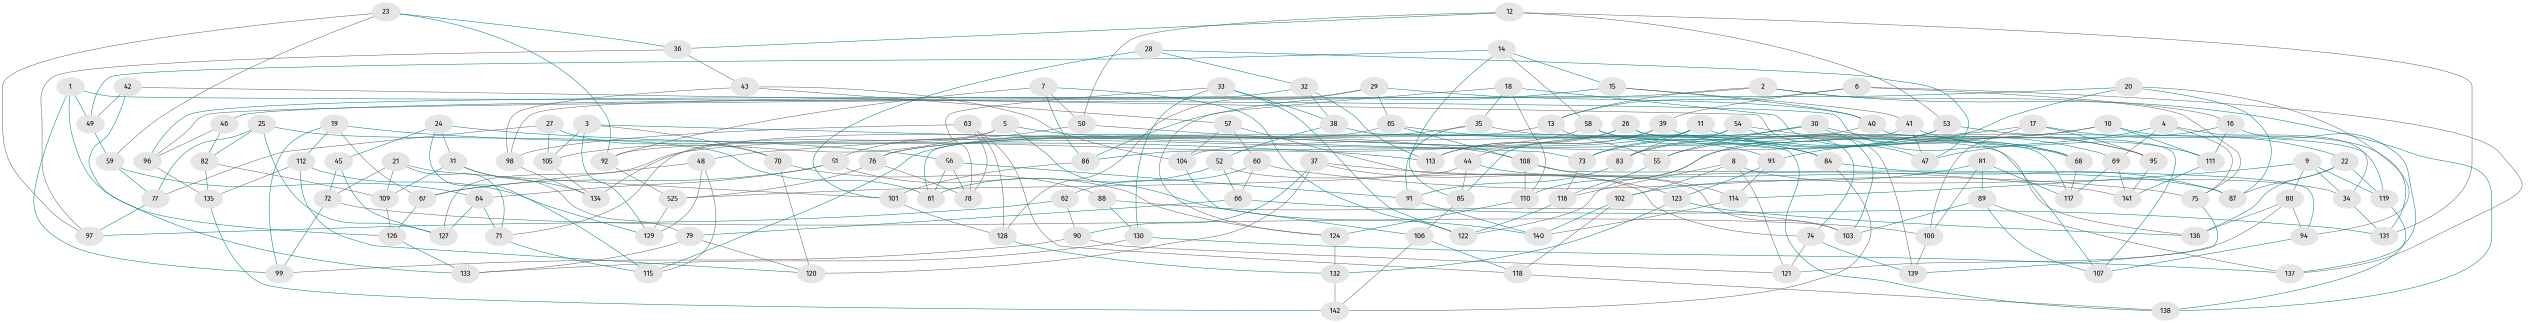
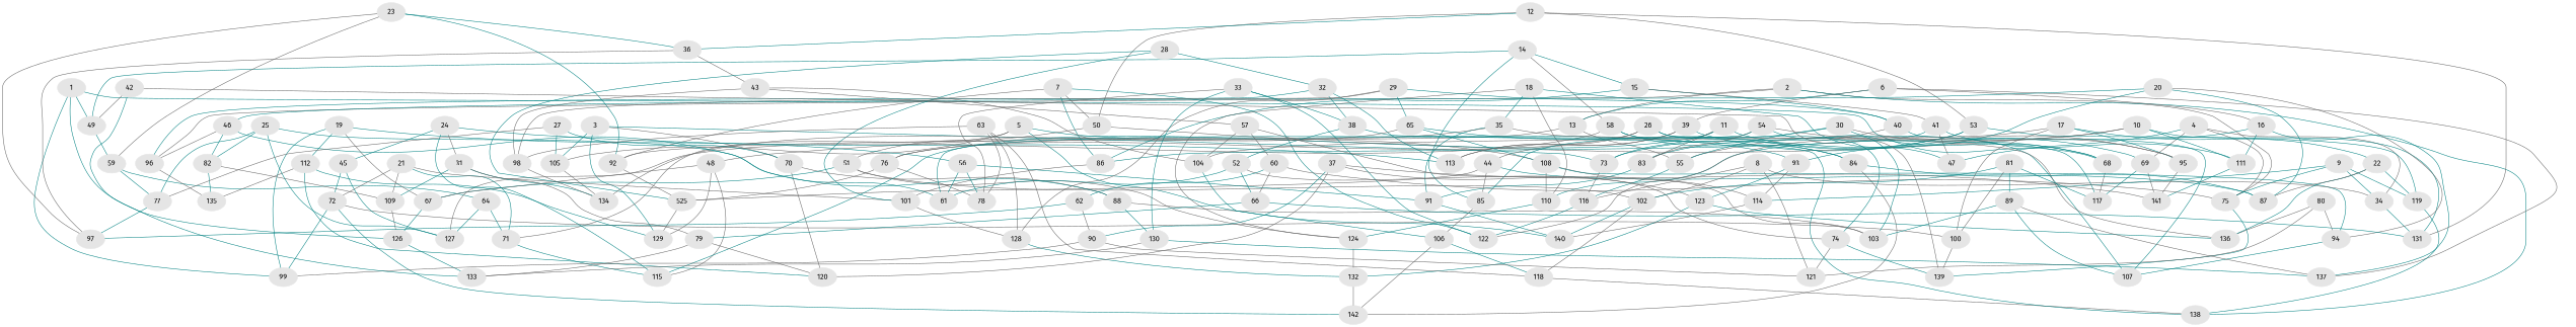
  graph {
    fontname="Fira Sans"
    node [color=gray90 fontname="Fira Sans" style=filled]
    edge [color=teal fontname="Fira Sans"]
    1
    49
    68
    99
    126
    59
    117
    133
    2
    13
    75
    96
    138
    92
    55
    139
    135
    3
    70
    73
    105
    129
    120
    88
    116
    134
    4
    34
    47
    69
    131
    141
    5
    71
    93
    140
    115
    114
    123
    6
    16
    39
    137
    111
    110
    113
    44
    7
    50
    86
    122
    51
    108
    101
    n55 [label=525]
    8
    102
    121
    118
    9
    80
    119
    94
    136
    10
    48
    67
    11
    83
    91
    12
    36
    53
    97
    43
    14
    15
    58
    85
    40
    41
    127
    107
    84
    106
    124
    17
    22
    95
    100
    104
    87
    18
    35
    76
    132
    19
    56
    112
    61
    78
    20
    46
    82
    21
    72
    109
    128
    23
    77
    64
    24
    31
    45
    79
    25
    26
    74
    27
    28
    32
    38
    62
    90
    29
    65
    98
    30
    52
    33
    130
    57
    37
    66
    42
    103
    60
    54
    142
    63
    81
    89
    1 -- 49
    1 -- 68
    1 -- 99
    1 -- 126
    49 -- 59
    68 -- 117 [color=gray40]
    126 -- 133
    59 -- 77
    59 -- 64
    2 -- 13 [color=gray40]
    2 -- 75 [color=gray40]
    2 -- 96 [color=gray40]
    2 -- 138
    13 -- 92 [color=gray40]
    13 -- 55 [color=gray40]
    75 -- 139
    96 -- 135 [color=gray40]
    92 -- n55 [color=gray40]
    55 -- 116
-   135 -- 142
+   72 -- 142
    3 -- 70 [color=gray40]
    3 -- 73
    3 -- 105
    3 -- 129
    70 -- 120 [color=gray40]
    70 -- 88 [color=gray40]
    73 -- 116 [color=gray40]
    105 -- 134 [color=gray40]
    88 -- 130
    88 -- 103 [color=gray40]
    116 -- 122
    4 -- 75 [color=gray40]
    4 -- 34 [color=gray40]
    4 -- 47
    4 -- 69 [color=gray40]
    34 -- 131
    69 -- 117
    69 -- 141 [color=gray40]
    5 -- 105 [color=gray40]
    5 -- 71 [color=gray40]
    5 -- 93
    5 -- 140
    71 -- 115
    93 -- 114 [color=gray40]
    93 -- 123
    114 -- 140 [color=gray40]
    123 -- 136
    123 -- 132
    6 -- 13
    6 -- 16 [color=gray40]
    6 -- 39 [color=gray40]
    6 -- 137 [color=gray40]
    16 -- 137
    16 -- 111
    16 -- 110
    39 -- 69
    39 -- 113 [color=gray40]
    39 -- 44 [color=gray40]
    111 -- 141
    110 -- 124
    44 -- n55 [color=gray40]
    44 -- 85 [color=gray40]
    44 -- 87
    7 -- 92 [color=gray40]
    7 -- 50 [color=gray40]
    7 -- 86
    7 -- 122
    50 -- 51 [color=gray40]
    50 -- 108 [color=gray40]
    86 -- 101 [color=gray40]
    51 -- 67
    51 -- 124 [color=gray40]
-   51 -- 64 [color=gray40]
+   51 -- 102 [color=gray40]
    108 -- 114 [color=gray40]
    108 -- 110 [color=gray40]
    108 -- 94
    101 -- 128 [color=gray40]
    n55 -- 129 [color=gray40]
    8 -- 116 [color=gray40]
    8 -- 34 [color=gray40]
    8 -- 102 [color=gray40]
    8 -- 121 [color=gray40]
    102 -- 140
    102 -- 118 [color=gray40]
    118 -- 138 [color=gray40]
    9 -- 34
    9 -- 114
-   9 -- 80
+   9 -- 75
    9 -- 119
    80 -- 121 [color=gray40]
    80 -- 94 [color=gray40]
    80 -- 136 [color=gray40]
    119 -- 138
    94 -- 107
    10 -- 55 [color=gray40]
    10 -- 131
    10 -- 111
    10 -- 48 [color=gray40]
    48 -- 129 [color=gray40]
    48 -- 115 [color=gray40]
    48 -- 67 [color=gray40]
    67 -- 126
    11 -- 68
    11 -- 73
    11 -- 115
    11 -- 83 [color=gray40]
    83 -- 91
    91 -- 140
    12 -- 131 [color=gray40]
    12 -- 50 [color=gray40]
    12 -- 36
    12 -- 53 [color=gray40]
    36 -- 97 [color=gray40]
    36 -- 43 [color=gray40]
    53 -- 73
    53 -- 119
    53 -- 83
    43 -- 104 [color=gray40]
    43 -- 98 [color=gray40]
    43 -- 57 [color=gray40]
    14 -- 49
    14 -- 15
    14 -- 58 [color=gray40]
    14 -- 85
    15 -- 86
    15 -- 40
    15 -- 41 [color=gray40]
    58 -- 127 [color=gray40]
    58 -- 107
    58 -- 84
    85 -- 106 [color=gray40]
    40 -- 122 [color=gray40]
    40 -- 107
    41 -- 47 [color=gray40]
    41 -- 111
    41 -- 86
    84 -- 87
    84 -- 142 [color=gray40]
    106 -- 118
    106 -- 142 [color=gray40]
    124 -- 132 [color=gray40]
    17 -- 22
    17 -- 95
    17 -- 100 [color=gray40]
    17 -- 104 [color=gray40]
    22 -- 119
    22 -- 136
    22 -- 87 [color=gray40]
    95 -- 141 [color=gray40]
    100 -- 139 [color=gray40]
    104 -- 106
    18 -- 47
    18 -- 110 [color=gray40]
    18 -- 124 [color=gray40]
    18 -- 35
    35 -- 136 [color=gray40]
    35 -- 91
    35 -- 76 [color=gray40]
    76 -- n55 [color=gray40]
    76 -- 78 [color=gray40]
    132 -- 142 [color=gray40]
    19 -- 99
    19 -- 67 [color=gray40]
    19 -- 56
    19 -- 112
    56 -- 91
    56 -- 61
    56 -- 78
    112 -- 135 [color=gray40]
    112 -- 129
    112 -- 120
    20 -- 93
    20 -- 94 [color=gray40]
    20 -- 87
    20 -- 46
    46 -- 96 [color=gray40]
+   46 -- 88
    46 -- 82
    82 -- 135
    82 -- 109 [color=gray40]
    21 -- 71
    21 -- 101 [color=gray40]
    21 -- 72 [color=gray40]
    21 -- 109 [color=gray40]
    72 -- 99
    72 -- 100 [color=gray40]
    109 -- 126 [color=gray40]
    128 -- 132
    23 -- 59 [color=gray40]
    23 -- 92
    23 -- 36
    23 -- 97 [color=gray40]
    77 -- 97
    64 -- 71
    64 -- 127
    24 -- 115
    24 -- 113
    24 -- 31 [color=gray40]
    24 -- 45
    31 -- 134
    31 -- 109
    31 -- 79 [color=gray40]
    45 -- 127
    45 -- 72
    79 -- 133 [color=gray40]
    79 -- 120 [color=gray40]
    25 -- 127
    25 -- 61
    25 -- 82
    25 -- 77
    26 -- 117
    26 -- 113 [color=gray40]
    26 -- 76 [color=gray40]
    26 -- 74
    74 -- 139
    74 -- 121 [color=gray40]
    27 -- 70
    27 -- 105
    27 -- 77 [color=gray40]
-   28 -- 47
+   28 -- n55
    28 -- 101
    28 -- 32
    32 -- 96
    32 -- 113
    32 -- 38
    38 -- 138
    38 -- 52
    62 -- 97
    62 -- 90 [color=gray40]
    90 -- 99 [color=gray40]
    90 -- 121 [color=gray40]
    29 -- 40
    29 -- 128 [color=gray40]
    29 -- 65
    29 -- 98 [color=gray40]
    65 -- 134 [color=gray40]
    65 -- 108
    65 -- 84
    98 -- 134 [color=gray40]
    30 -- 68
    30 -- 55
    30 -- 85
    30 -- 95 [color=gray40]
    52 -- 61
    52 -- 74 [color=gray40]
    52 -- 66
    33 -- 122
    33 -- 78 [color=gray40]
    33 -- 38
    33 -- 130
    130 -- 133 [color=gray40]
    130 -- 137
    57 -- 104 [color=gray40]
    57 -- 103 [color=gray40]
    57 -- 60 [color=gray40]
    37 -- 120 [color=gray40]
    37 -- 141 [color=gray40]
    37 -- 123 [color=gray40]
    37 -- 90
    66 -- 131
    66 -- 79
    42 -- 49 [color=gray40]
    42 -- 133
    42 -- 139 [color=gray40]
    60 -- 75 [color=gray40]
    60 -- 62
    60 -- 66 [color=gray40]
    54 -- 83 [color=gray40]
    54 -- 95 [color=gray40]
    54 -- 61
    54 -- 103
    63 -- 118 [color=gray40]
    63 -- 78 [color=gray40]
    63 -- 128 [color=gray40]
    63 -- 98 [color=gray40]
    81 -- 117
    81 -- 102
    81 -- 100 [color=gray40]
    81 -- 89
    89 -- 137 [color=gray40]
    89 -- 107
    89 -- 103
  }
